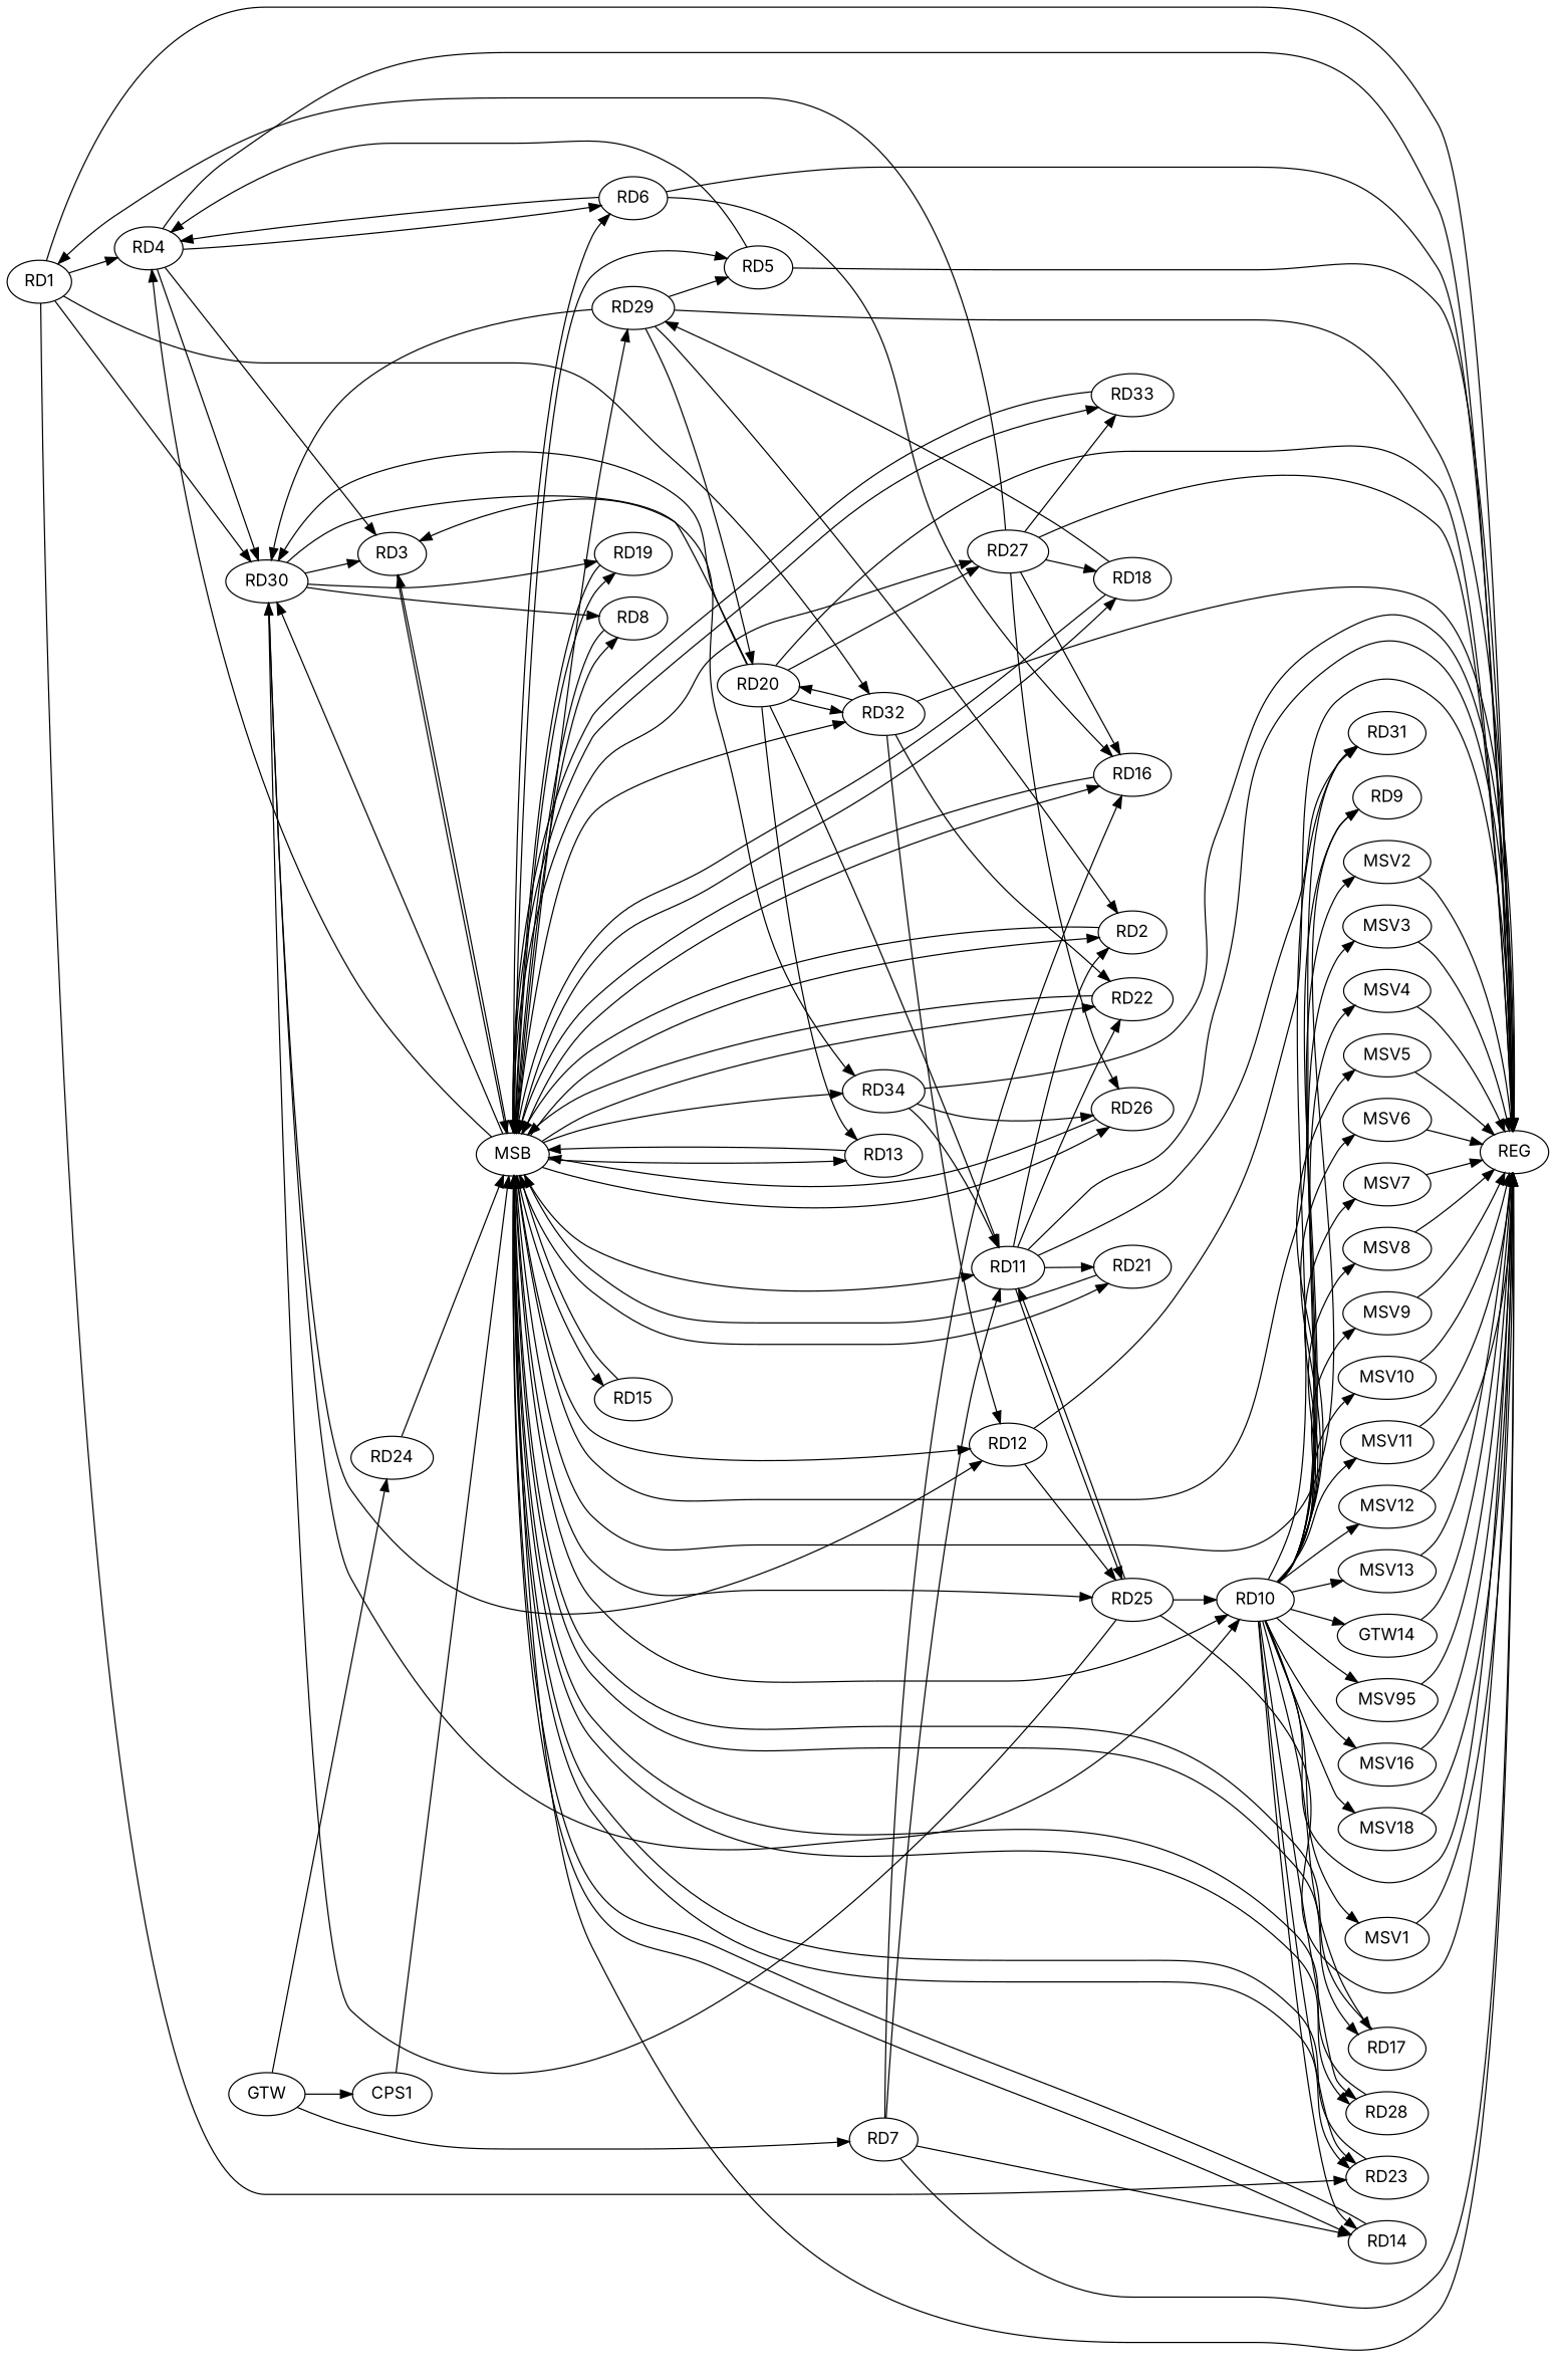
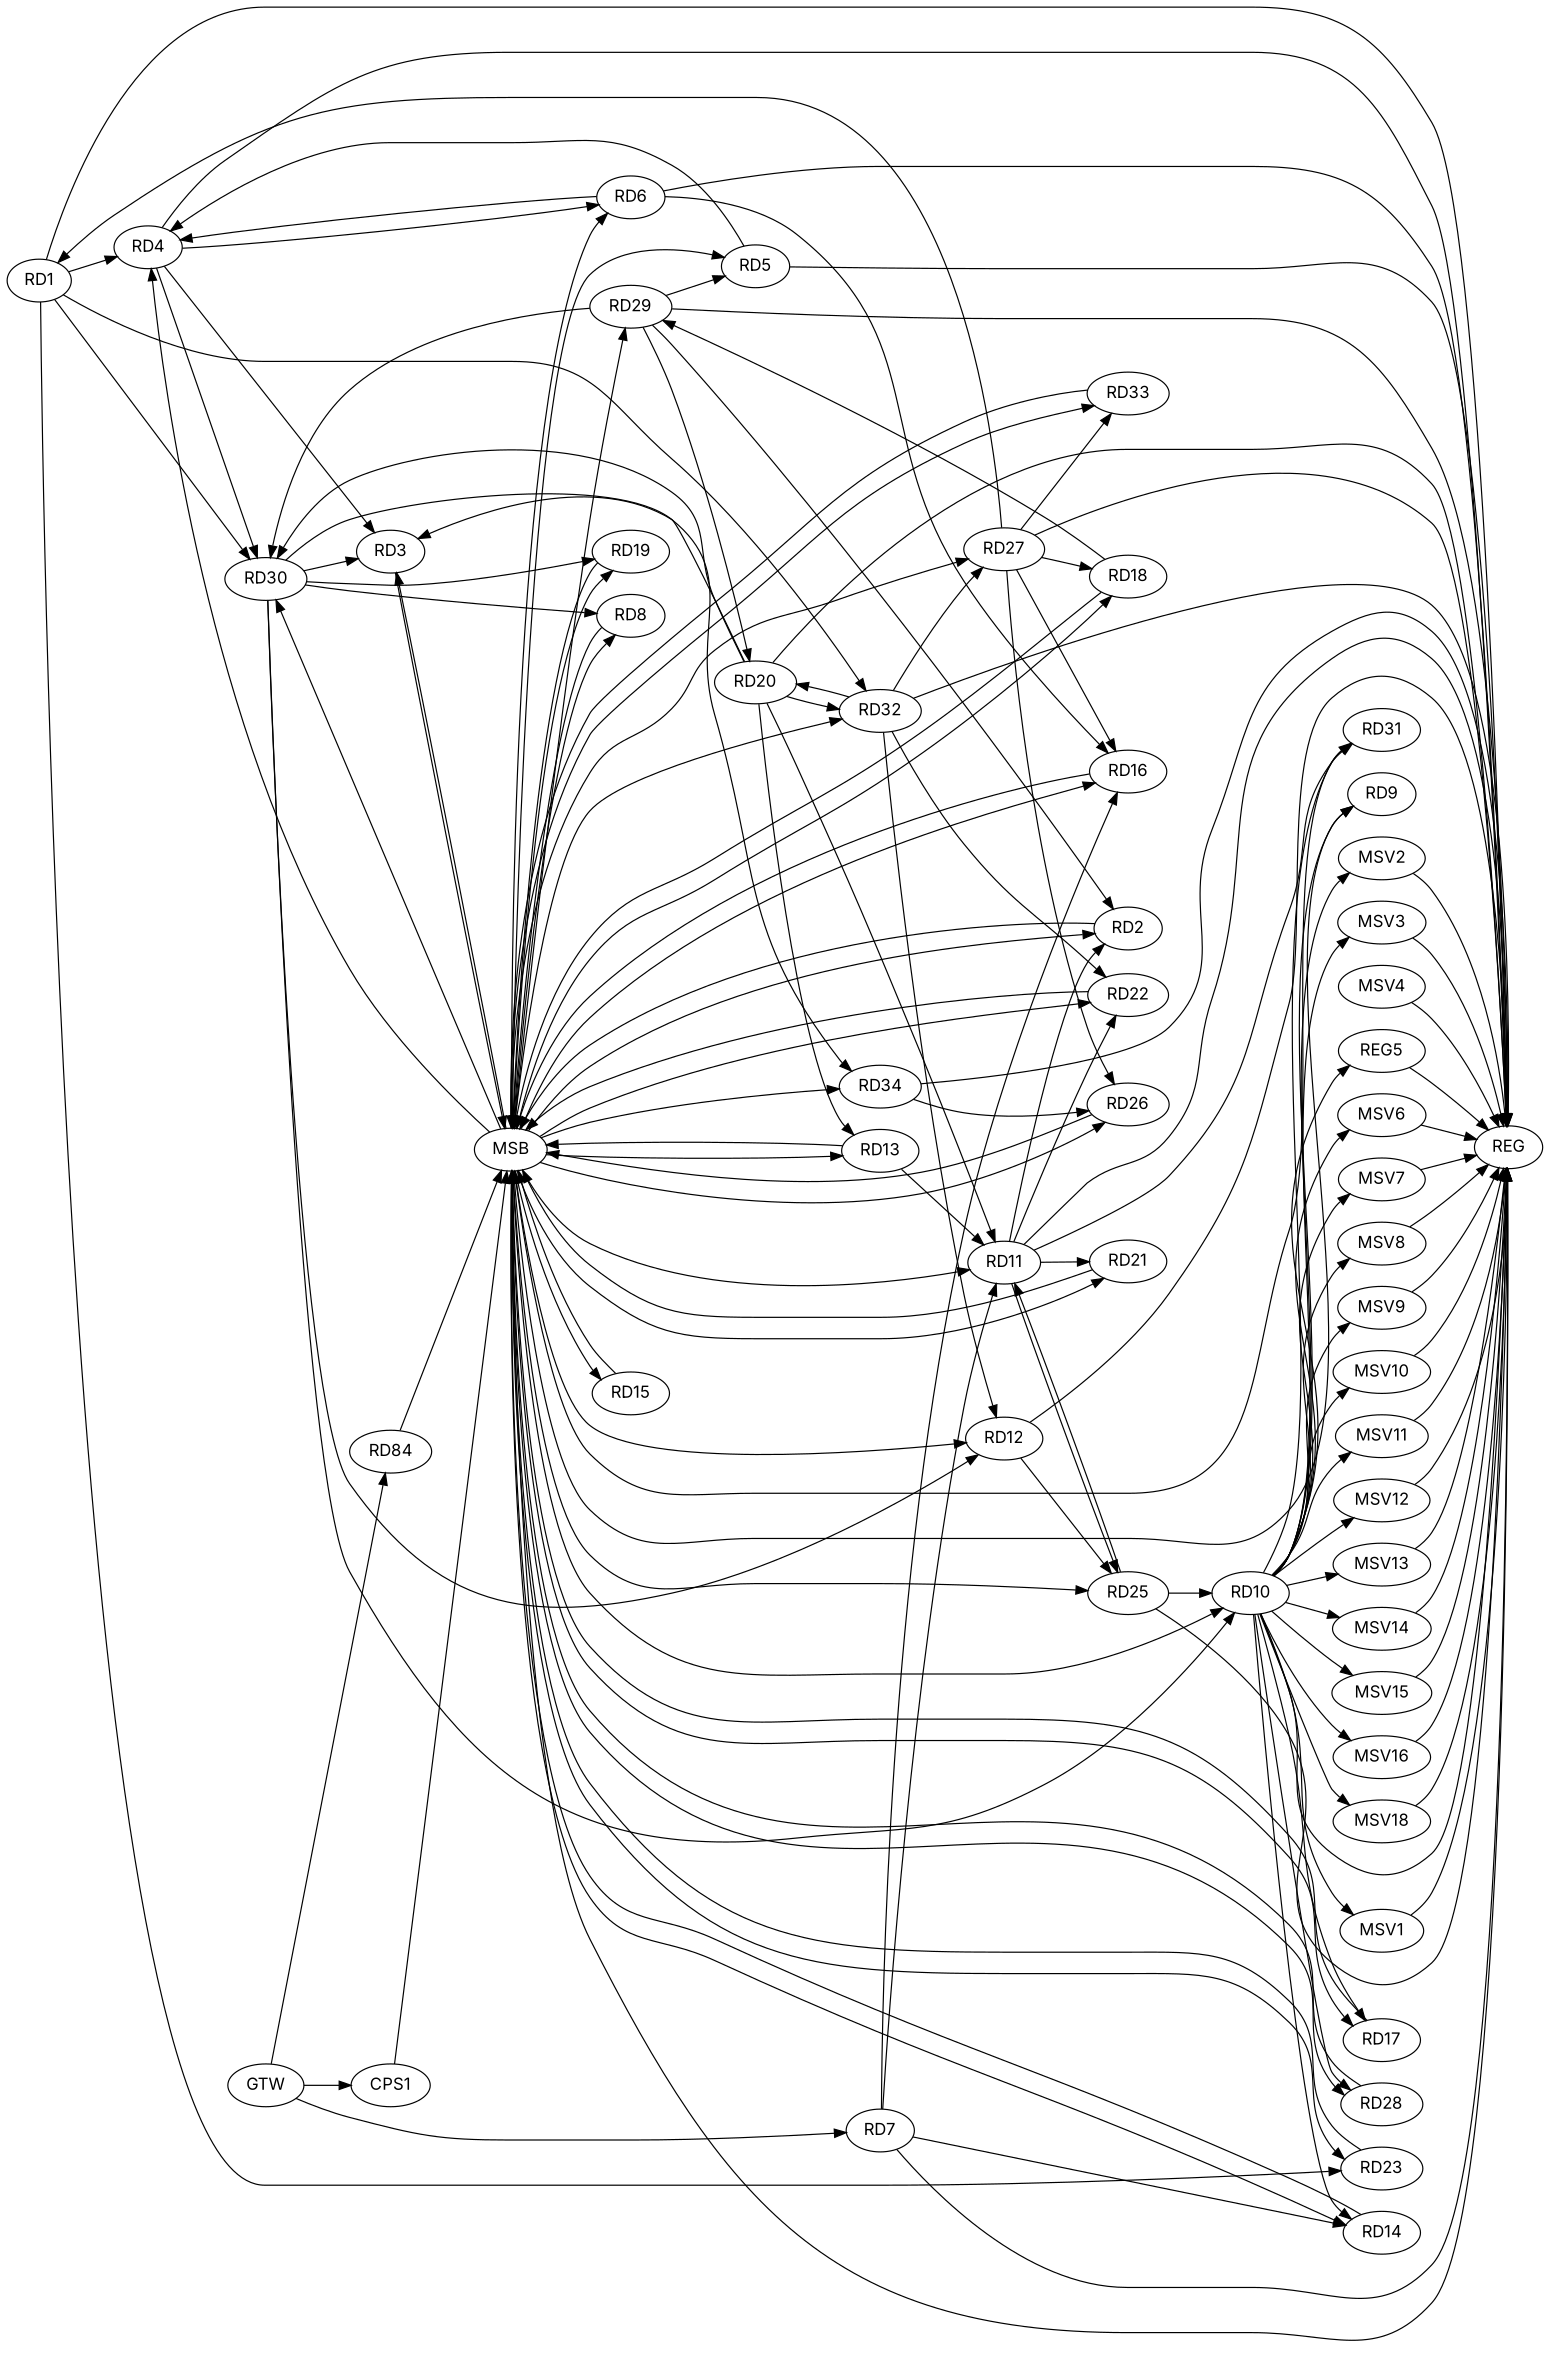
  strict digraph {
    fontname=Inter
    rankdir=LR
    node [fontname=Inter]
    edge [fontname=Inter]
    n1 [label=RD1]
    n2 [label=RD4]
    n3 [label=RD23]
    n4 [label=RD30]
    n5 [label=RD32]
    n6 [label=REG]
    n7 [label=RD3]
    n8 [label=RD6]
    n9 [label=MSB]
    n10 [label=RD8]
    n11 [label=RD10]
    n12 [label=RD12]
    n13 [label=RD19]
    n14 [label=RD34]
    n15 [label=RD22]
    n16 [label=RD20]
    n17 [label=RD27]
    n18 [label=RD2]
    n19 [label=RD5]
    n20 [label=RD16]
    n21 [label=RD11]
    n22 [label=RD14]
    n23 [label=RD9]
    n24 [label=RD17]
    n25 [label=RD28]
    n26 [label=RD21]
    n27 [label=RD25]
    n28 [label=RD13]
    n29 [label=RD15]
    n30 [label=RD18]
    n31 [label=RD26]
    n32 [label=RD29]
    n33 [label=RD33]
    n34 [label=RD7]
    n35 [label=RD31]
    n36 [label=MSV1]
    n37 [label=MSV2]
    n38 [label=MSV3]
    n39 [label=MSV4]
-   n40 [label=MSV5]
+   n40 [label=REG5]
    n41 [label=MSV6]
    n42 [label=MSV7]
    n43 [label=MSV8]
    n44 [label=MSV9]
    n45 [label=MSV10]
    n46 [label=MSV11]
    n47 [label=MSV12]
    n48 [label=MSV13]
-   n49 [label=GTW14]
-   n50 [label=MSV95]
+   n49 [label=MSV14]
+   n50 [label=MSV15]
    n51 [label=MSV16]
    n52 [label=MSV18]
-   n53 [label=RD24]
+   n53 [label=RD84]
    n54 [label=CPS1]
    n55 [label=GTW]
    n1 -> n2
    n1 -> n3
    n1 -> n4
    n1 -> n5
    n1 -> n6
    n2 -> n4
    n2 -> n6
    n2 -> n7
    n2 -> n8
    n3 -> n9
    n4 -> n7
    n4 -> n10
    n4 -> n11
    n4 -> n12
    n4 -> n13
    n4 -> n14
    n5 -> n6
    n5 -> n12
    n5 -> n15
    n5 -> n16
-   n16 -> n17
+   n5 -> n17
    n7 -> n9
    n8 -> n2
    n8 -> n6
    n8 -> n20
    n9 -> n2
    n9 -> n3
    n9 -> n4
    n9 -> n5
    n9 -> n6
    n9 -> n7
    n9 -> n8
    n9 -> n10
    n9 -> n11
    n9 -> n12
    n9 -> n13
    n9 -> n14
    n9 -> n15
    n9 -> n17
    n9 -> n18
    n9 -> n19
    n9 -> n20
    n9 -> n21
    n9 -> n22
    n9 -> n23
    n9 -> n24
    n9 -> n25
    n9 -> n26
    n9 -> n27
    n9 -> n28
    n9 -> n29
    n9 -> n30
    n9 -> n31
    n9 -> n32
    n9 -> n33
    n10 -> n9
-   n11 -> n3
    n11 -> n6
    n11 -> n22
    n11 -> n23
    n11 -> n24
    n11 -> n25
    n11 -> n35
    n11 -> n36
    n11 -> n37
    n11 -> n38
-   n11 -> n39
    n11 -> n40
    n11 -> n41
    n11 -> n42
    n11 -> n43
    n11 -> n44
    n11 -> n45
    n11 -> n46
    n11 -> n47
    n11 -> n48
    n11 -> n49
    n11 -> n50
    n11 -> n51
    n11 -> n52
    n12 -> n6
    n12 -> n27
    n13 -> n9
    n14 -> n6
-   n14 -> n21
+   n28 -> n21
    n14 -> n31
    n15 -> n9
    n16 -> n4
    n16 -> n5
    n16 -> n6
    n16 -> n7
    n16 -> n21
    n16 -> n28
    n17 -> n1
    n17 -> n6
    n17 -> n20
    n17 -> n30
    n17 -> n31
    n17 -> n33
    n18 -> n9
    n19 -> n2
    n19 -> n6
    n20 -> n9
    n21 -> n6
    n21 -> n15
    n21 -> n18
    n21 -> n26
    n21 -> n27
    n21 -> n35
    n22 -> n9
    n24 -> n9
    n25 -> n9
    n26 -> n9
-   n27 -> n4
    n27 -> n6
    n27 -> n11
    n27 -> n21
    n28 -> n9
    n29 -> n9
    n30 -> n9
    n30 -> n32
    n31 -> n9
    n32 -> n4
    n32 -> n6
    n32 -> n16
    n32 -> n18
    n32 -> n19
    n33 -> n9
    n34 -> n6
    n34 -> n20
    n34 -> n21
    n34 -> n22
    n35 -> n9
    n36 -> n6
    n37 -> n6
    n38 -> n6
    n39 -> n6
    n40 -> n6
    n41 -> n6
    n42 -> n6
    n43 -> n6
    n44 -> n6
    n45 -> n6
    n46 -> n6
    n47 -> n6
    n48 -> n6
    n49 -> n6
    n50 -> n6
    n51 -> n6
    n52 -> n6
    n53 -> n9
    n54 -> n9
    n55 -> n34
    n55 -> n53
    n55 -> n54
  }
